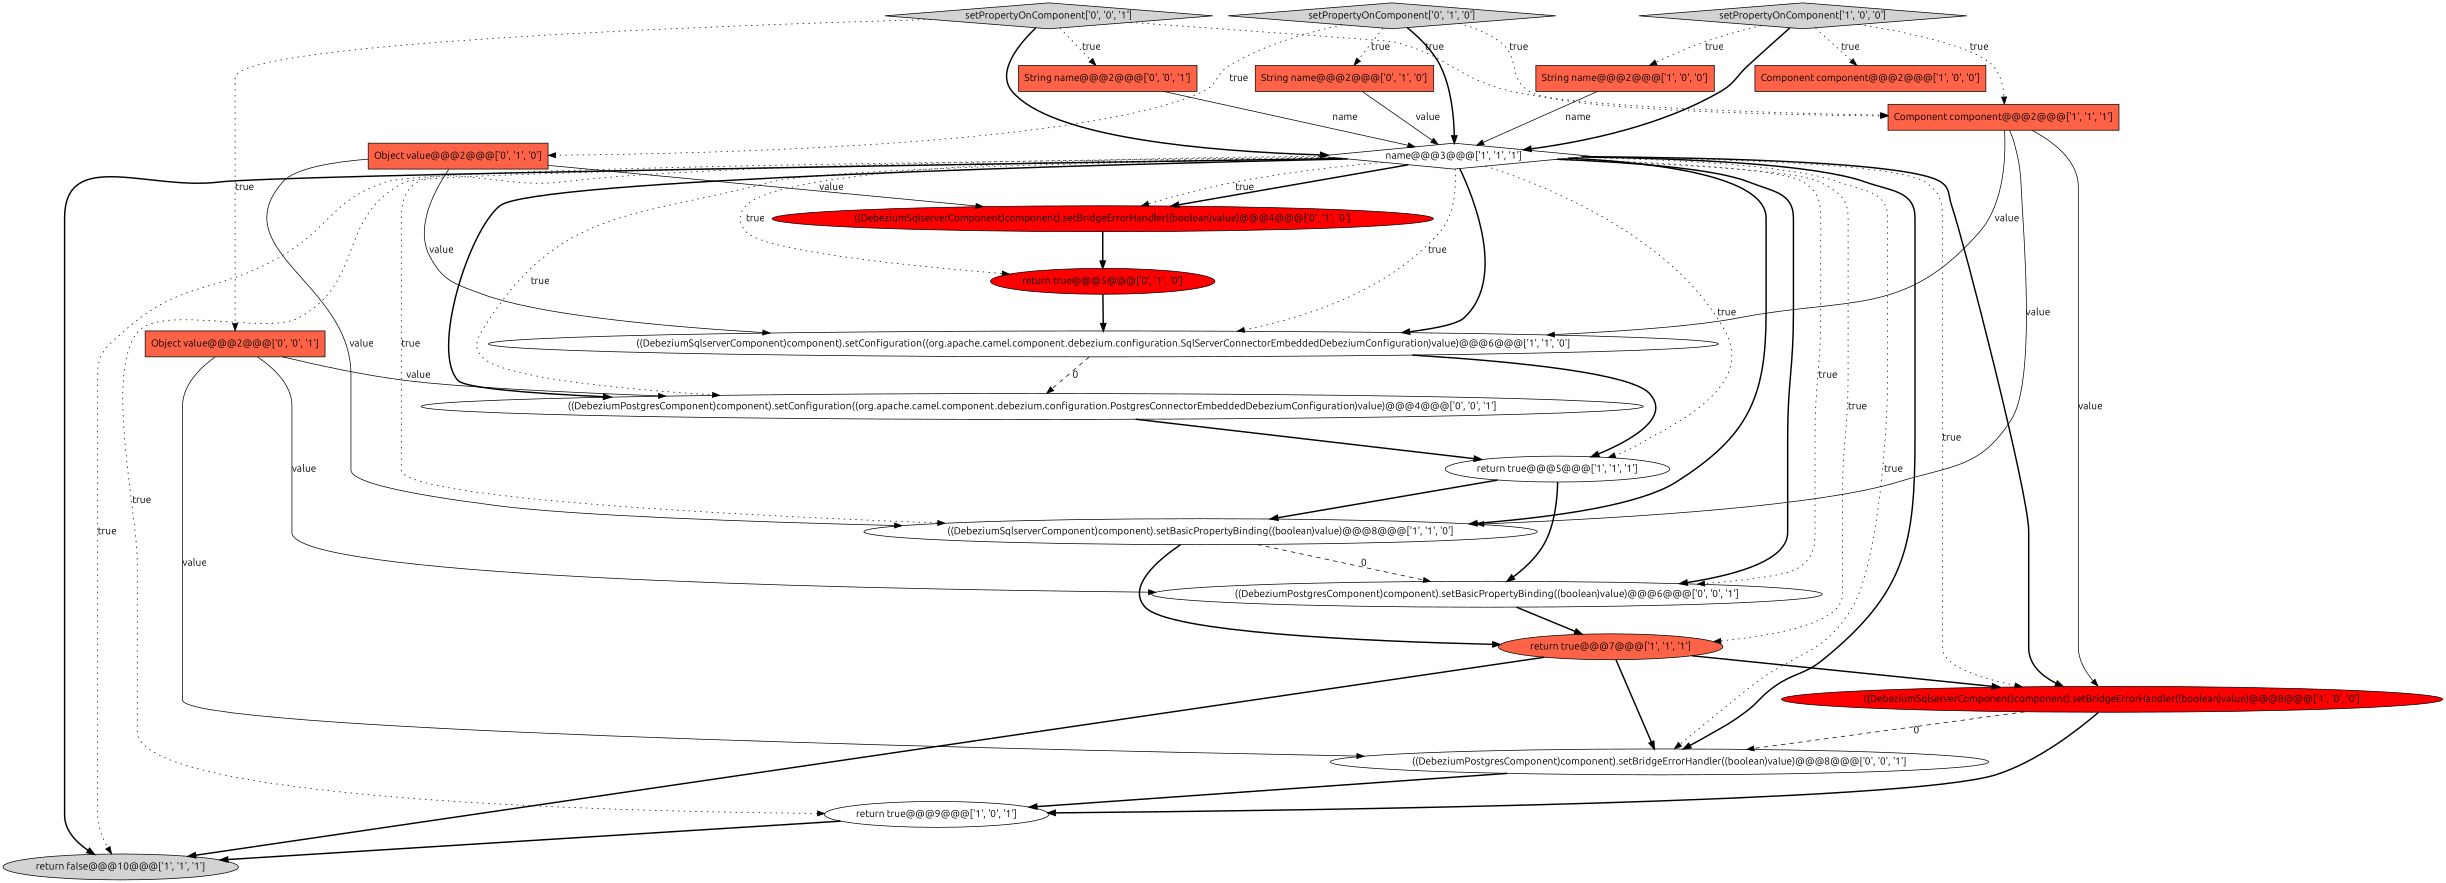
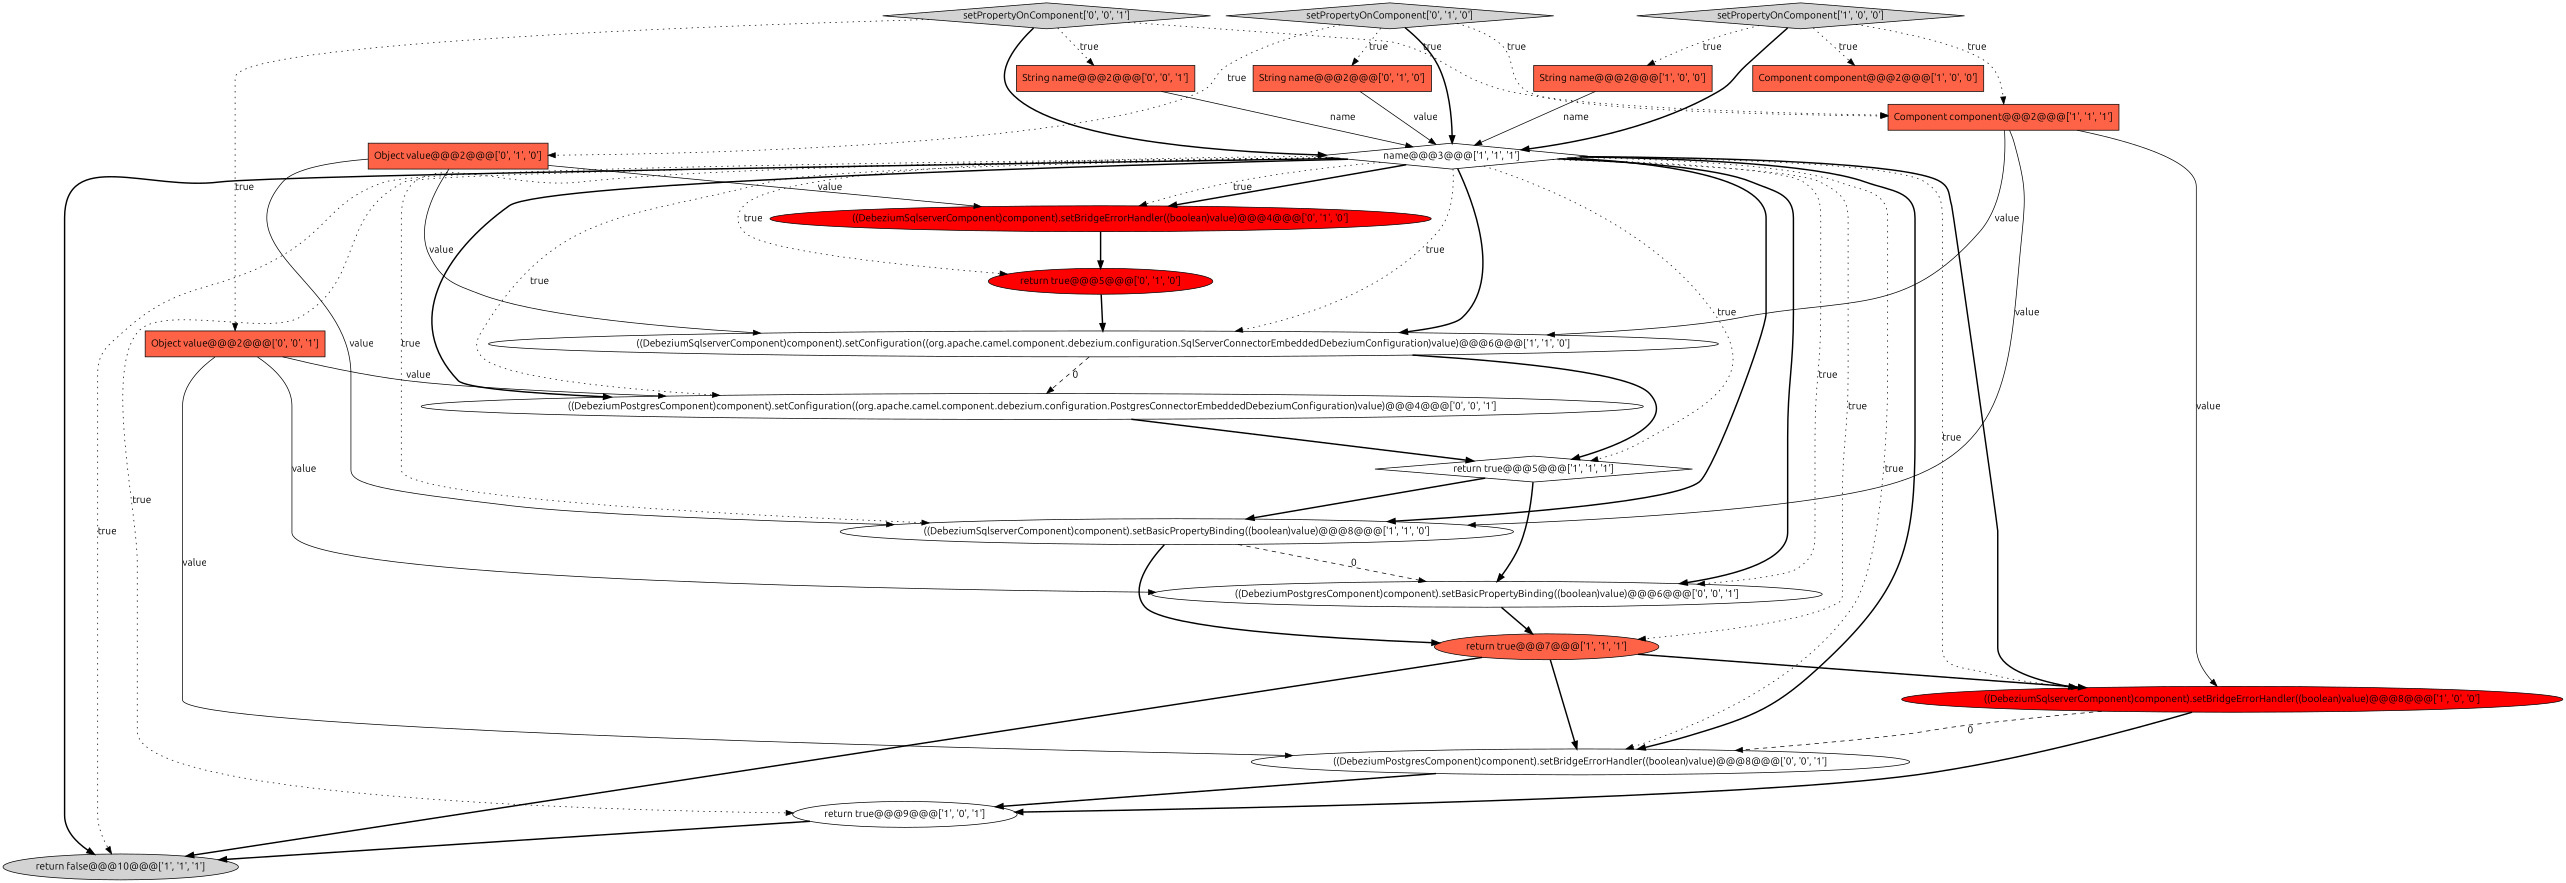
  digraph {
    fontname=Ubuntu
    node [fillcolor=white fontname=Ubuntu shape=ellipse style=filled]
    edge [fontname=Ubuntu style=bold]
    n1 [label="name@@@3@@@['1', '1', '1']" shape=diamond]
    n2 [fillcolor=red label="((DebeziumSqlserverComponent)component).setBridgeErrorHandler((boolean)value)@@@8@@@['1', '0', '0']"]
    n3 [fillcolor=red label="((DebeziumSqlserverComponent)component).setBridgeErrorHandler((boolean)value)@@@4@@@['0', '1', '0']"]
    n4 [label="((DebeziumSqlserverComponent)component).setConfiguration((org.apache.camel.component.debezium.configuration.SqlServerConnectorEmbeddedDebeziumConfiguration)value)@@@6@@@['1', '1', '0']"]
    n5 [label="((DebeziumPostgresComponent)component).setBridgeErrorHandler((boolean)value)@@@8@@@['0', '0', '1']"]
    n6 [label="((DebeziumSqlserverComponent)component).setBasicPropertyBinding((boolean)value)@@@8@@@['1', '1', '0']"]
    n7 [fillcolor=red label="return true@@@5@@@['0', '1', '0']"]
    n8 [label="((DebeziumPostgresComponent)component).setBasicPropertyBinding((boolean)value)@@@6@@@['0', '0', '1']"]
    n9 [label="((DebeziumPostgresComponent)component).setConfiguration((org.apache.camel.component.debezium.configuration.PostgresConnectorEmbeddedDebeziumConfiguration)value)@@@4@@@['0', '0', '1']"]
    n10 [label="return true@@@9@@@['1', '0', '1']"]
    n11 [fillcolor=lightgray label="return false@@@10@@@['1', '1', '1']"]
-   n12 [label="return true@@@5@@@['1', '1', '1']"]
+   n12 [label="return true@@@5@@@['1', '1', '1']" shape=diamond]
    n13 [fillcolor=tomato label="return true@@@7@@@['1', '1', '1']"]
    n14 [fillcolor=lightgray label="setPropertyOnComponent['0', '0', '1']" shape=diamond]
    n15 [fillcolor=tomato label="Component component@@@2@@@['1', '1', '1']" shape=box]
    n16 [fillcolor=tomato label="Object value@@@2@@@['0', '0', '1']" shape=box]
    n17 [fillcolor=tomato label="String name@@@2@@@['0', '0', '1']" shape=box]
    n18 [fillcolor=tomato label="String name@@@2@@@['1', '0', '0']" shape=box]
    n19 [fillcolor=lightgray label="setPropertyOnComponent['1', '0', '0']" shape=diamond]
    n20 [fillcolor=tomato label="Component component@@@2@@@['1', '0', '0']" shape=box]
    n21 [fillcolor=tomato label="Object value@@@2@@@['0', '1', '0']" shape=box]
    n22 [fillcolor=tomato label="String name@@@2@@@['0', '1', '0']" shape=box]
    n23 [fillcolor=lightgray label="setPropertyOnComponent['0', '1', '0']" shape=diamond]
    n1 -> n2 [label=true style=dotted]
    n1 -> n2
    n1 -> n3
    n1 -> n3 [label=true style=dotted]
    n1 -> n4
    n1 -> n4 [label=true style=dotted]
    n1 -> n5 [label=true style=dotted]
    n1 -> n5
    n1 -> n6 [label=true style=dotted]
    n1 -> n6
    n1 -> n7 [label=true style=dotted]
    n1 -> n8 [label=true style=dotted]
    n1 -> n8
    n1 -> n9
    n1 -> n9 [label=true style=dotted]
    n1 -> n10 [label=true style=dotted]
    n1 -> n11
    n1 -> n11 [label=true style=dotted]
    n1 -> n12 [label=true style=dotted]
    n1 -> n13 [label=true style=dotted]
    n2 -> n5 [label=0 style=dashed]
    n2 -> n10
    n3 -> n7
    n4 -> n9 [label=0 style=dashed]
    n4 -> n12
    n5 -> n10
    n6 -> n8 [label=0 style=dashed]
    n6 -> n13
    n7 -> n4
    n8 -> n13
    n9 -> n12
    n10 -> n11
    n12 -> n6
    n12 -> n8
    n13 -> n2
    n13 -> n5
    n13 -> n11
    n14 -> n1
    n14 -> n15 [label=true style=dotted]
    n14 -> n16 [label=true style=dotted]
    n14 -> n17 [label=true style=dotted]
    n15 -> n2 [label=value style=solid]
    n15 -> n4 [label=value style=solid]
    n15 -> n6 [label=value style=solid]
    n16 -> n5 [label=value style=solid]
    n16 -> n8 [label=value style=solid]
    n16 -> n9 [label=value style=solid]
    n17 -> n1 [label=name style=solid]
    n18 -> n1 [label=name style=solid]
    n19 -> n1
    n19 -> n15 [label=true style=dotted]
    n19 -> n18 [label=true style=dotted]
    n19 -> n20 [label=true style=dotted]
    n21 -> n3 [label=value style=solid]
    n21 -> n4 [label=value style=solid]
    n21 -> n6 [label=value style=solid]
    n22 -> n1 [label=value style=solid]
    n23 -> n1
    n23 -> n15 [label=true style=dotted]
    n23 -> n21 [label=true style=dotted]
    n23 -> n22 [label=true style=dotted]
  }
